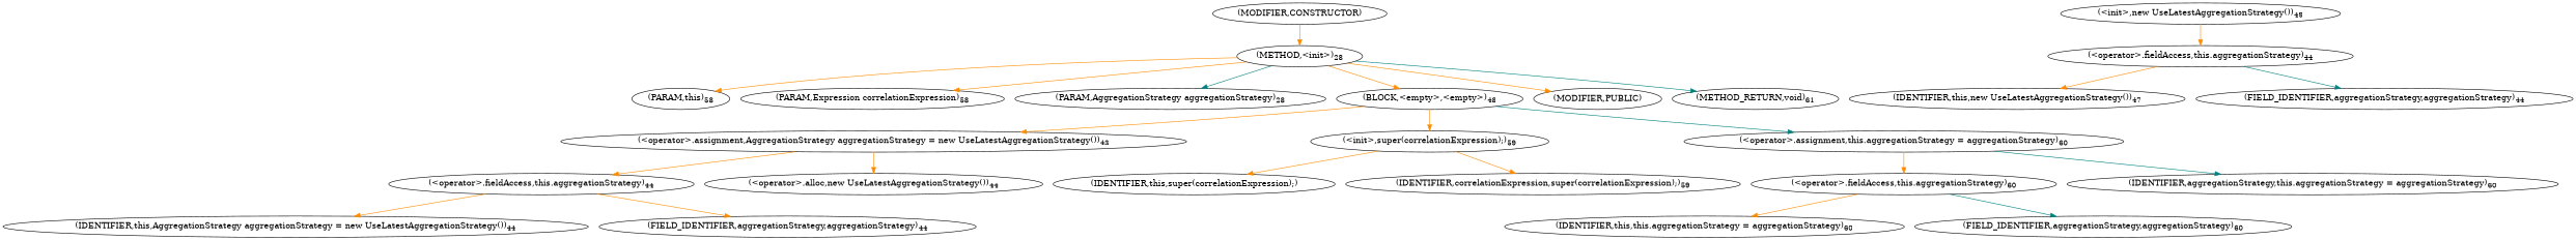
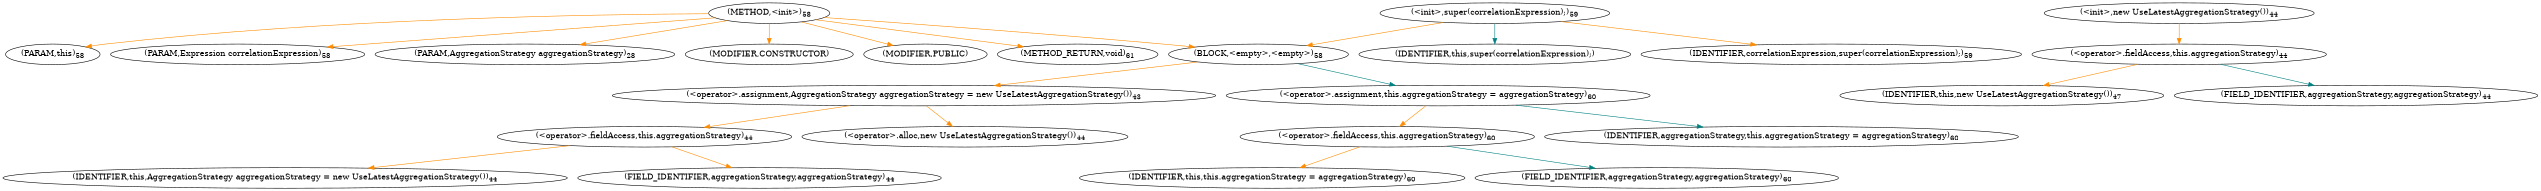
  digraph {
    edge [color=darkorange]
-   n1 [label=<(METHOD,&lt;init&gt;)<SUB>28</SUB>>]
+   n1 [label=<(METHOD,&lt;init&gt;)<SUB>58</SUB>>]
    n2 [label=<(PARAM,this)<SUB>58</SUB>>]
    n3 [label=<(PARAM,Expression correlationExpression)<SUB>58</SUB>>]
    n4 [label=<(PARAM,AggregationStrategy aggregationStrategy)<SUB>28</SUB>>]
-   n5 [label=<(BLOCK,&lt;empty&gt;,&lt;empty&gt;)<SUB>48</SUB>>]
+   n5 [label=<(BLOCK,&lt;empty&gt;,&lt;empty&gt;)<SUB>58</SUB>>]
    n6 [label=<(MODIFIER,CONSTRUCTOR)>]
    n7 [label=<(MODIFIER,PUBLIC)>]
    n8 [label=<(METHOD_RETURN,void)<SUB>61</SUB>>]
    n9 [label=<(&lt;operator&gt;.assignment,AggregationStrategy aggregationStrategy = new UseLatestAggregationStrategy())<SUB>43</SUB>>]
    n10 [label=<(&lt;init&gt;,super(correlationExpression);)<SUB>59</SUB>>]
    n11 [label=<(&lt;operator&gt;.assignment,this.aggregationStrategy = aggregationStrategy)<SUB>60</SUB>>]
    n12 [label=<(&lt;operator&gt;.fieldAccess,this.aggregationStrategy)<SUB>44</SUB>>]
    n13 [label=<(&lt;operator&gt;.alloc,new UseLatestAggregationStrategy())<SUB>44</SUB>>]
-   n14 [label=<(&lt;init&gt;,new UseLatestAggregationStrategy())<SUB>49</SUB>>]
+   n14 [label=<(&lt;init&gt;,new UseLatestAggregationStrategy())<SUB>44</SUB>>]
    n15 [label=<(&lt;operator&gt;.fieldAccess,this.aggregationStrategy)<SUB>44</SUB>>]
    n16 [label=<(IDENTIFIER,this,super(correlationExpression);)>]
    n17 [label=<(IDENTIFIER,correlationExpression,super(correlationExpression);)<SUB>59</SUB>>]
    n18 [label=<(&lt;operator&gt;.fieldAccess,this.aggregationStrategy)<SUB>60</SUB>>]
    n19 [label=<(IDENTIFIER,aggregationStrategy,this.aggregationStrategy = aggregationStrategy)<SUB>60</SUB>>]
    n20 [label=<(IDENTIFIER,this,AggregationStrategy aggregationStrategy = new UseLatestAggregationStrategy())<SUB>44</SUB>>]
    n21 [label=<(FIELD_IDENTIFIER,aggregationStrategy,aggregationStrategy)<SUB>44</SUB>>]
    n22 [label=<(IDENTIFIER,this,new UseLatestAggregationStrategy())<SUB>47</SUB>>]
    n23 [label=<(FIELD_IDENTIFIER,aggregationStrategy,aggregationStrategy)<SUB>44</SUB>>]
    n24 [label=<(IDENTIFIER,this,this.aggregationStrategy = aggregationStrategy)<SUB>60</SUB>>]
    n25 [label=<(FIELD_IDENTIFIER,aggregationStrategy,aggregationStrategy)<SUB>60</SUB>>]
    n1 -> n2
    n1 -> n3
-   n1 -> n4 [color=teal]
+   n1 -> n4
    n1 -> n5
-   n6 -> n1
+   n1 -> n6
    n1 -> n7
-   n1 -> n8 [color=teal]
+   n1 -> n8
    n5 -> n9
-   n5 -> n10
+   n10 -> n5
    n5 -> n11 [color=teal]
    n9 -> n12
    n9 -> n13
-   n10 -> n16
+   n10 -> n16 [color=teal]
    n10 -> n17
    n11 -> n18
    n11 -> n19 [color=teal]
    n12 -> n20
    n12 -> n21
    n14 -> n15
    n15 -> n22
    n15 -> n23 [color=teal]
    n18 -> n24
    n18 -> n25 [color=teal]
  }
